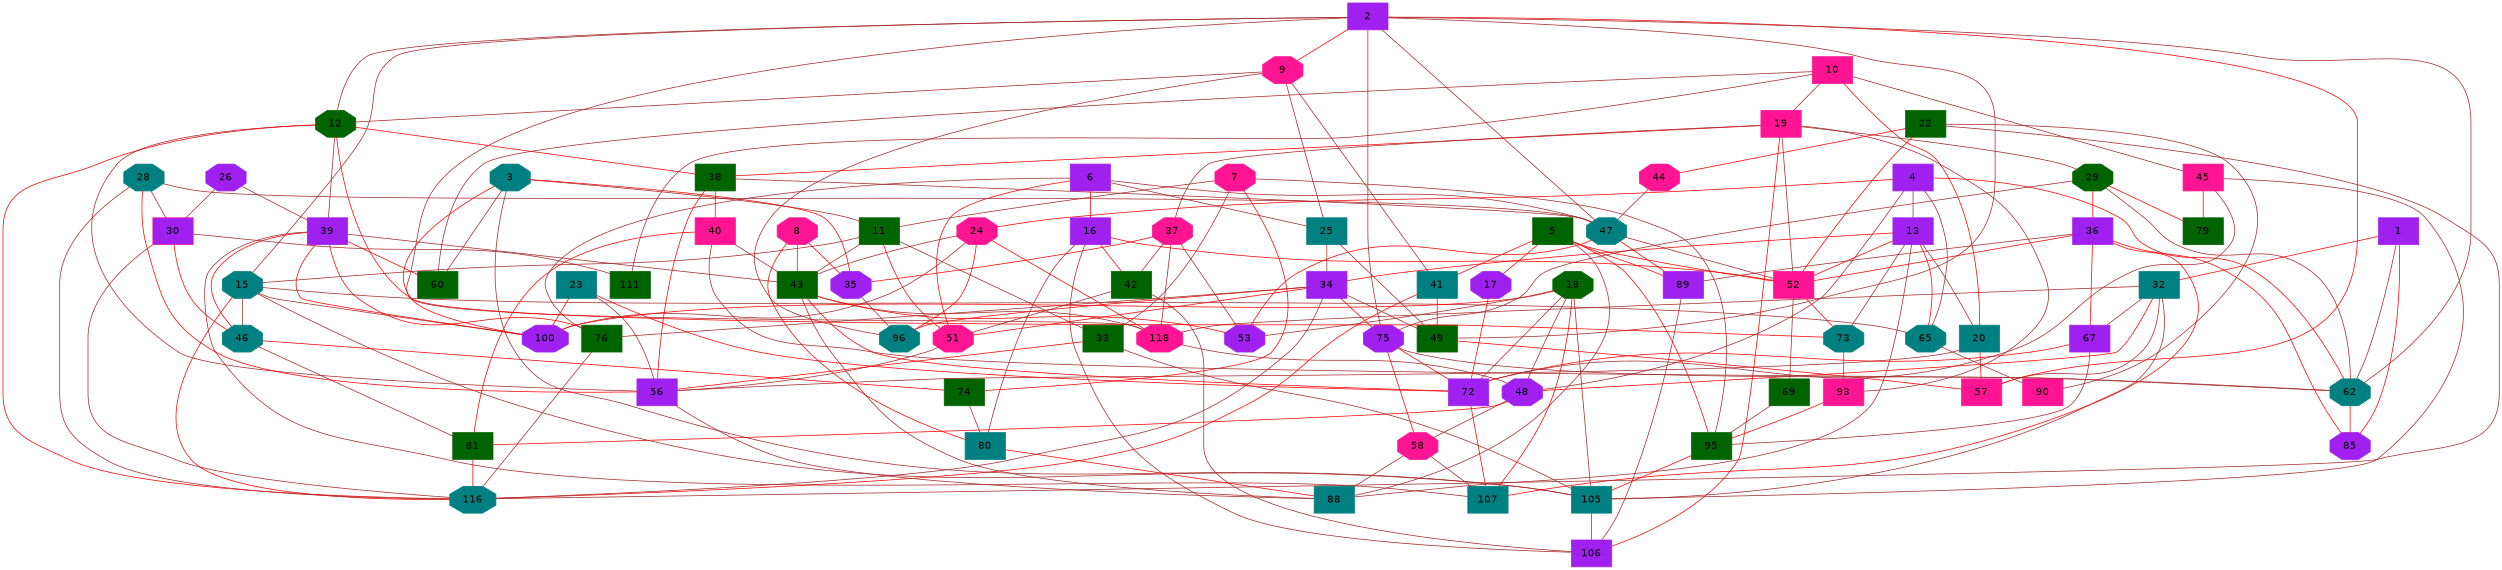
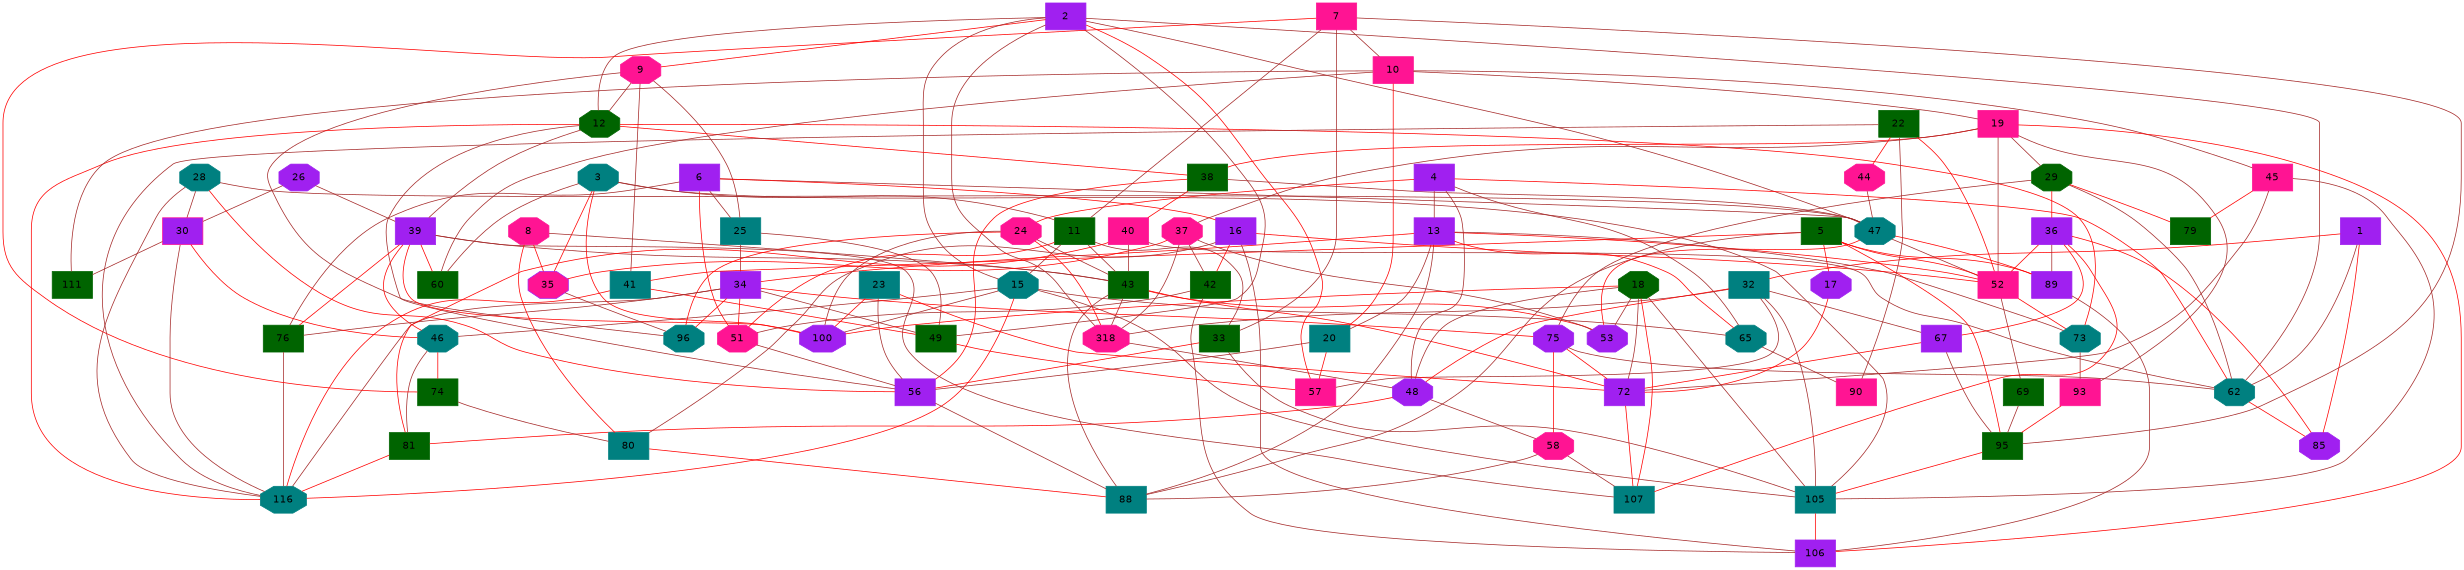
  graph {
    fontname="DejaVu Sans"
    node [color=purple fontname="DejaVu Sans" shape=box style=filled]
    edge [color=brown fontname="DejaVu Sans"]
    32 [color=teal super="+104"]
    57 [color=deeppink]
-   118 [color=deeppink shape=octagon]
+   118 [color=deeppink shape=octagon label=318]
    105 [color=teal super="+110"]
    48 [shape=octagon super="+109"]
    67 [super="+120"]
    1
    62 [color=teal shape=octagon super="+94"]
    85 [shape=octagon]
    52 [color=deeppink super="+101"]
    73 [color=teal shape=octagon]
    69 [color=darkgreen]
    2 [super="+37"]
    9 [color=deeppink shape=octagon super="+117"]
    12 [color=darkgreen shape=octagon super="+54"]
    15 [color=teal shape=octagon super="+108"]
    47 [color=teal shape=octagon super="+71"]
    49 [color=darkgreen super="+103"]
    n19 [label=75 shape=octagon super="+102"]
    41 [color=teal]
    25 [color=teal]
    96 [color=teal shape=octagon super="+122"]
    38 [color=darkgreen super="+98"]
    39 [super="+84"]
    56 [super="+113"]
    116 [color=teal shape=octagon]
    100 [shape=octagon super="+123"]
    65 [color=teal shape=octagon]
    46 [color=teal shape=octagon]
    n30 [label=89 super="+119"]
    53 [shape=octagon super="+114"]
    72 [super="+99"]
    58 [color=deeppink shape=octagon]
    11 [color=darkgreen super="+86"]
    51 [color=deeppink shape=octagon super="+124"]
    33 [color=darkgreen]
    43 [color=darkgreen super="+68"]
    3 [color=teal shape=octagon]
-   35 [shape=octagon]
+   35 [shape=octagon fillcolor=deeppink]
    60 [color=darkgreen super="+75"]
    106 [super="+121"]
    4 [super="+61"]
    13 [super="+112"]
    24 [color=deeppink shape=octagon super="+63"]
    88 [color=teal super="+89"]
    20 [color=teal super="+70"]
    34 [super="+78"]
    81 [color=darkgreen]
    90 [color=deeppink]
    5 [color=darkgreen super="+91"]
    17 [shape=octagon]
    95 [color=darkgreen super="+97"]
    6 [super="+14"]
    16 [super="+50"]
    76 [color=darkgreen super="+87"]
    80 [color=teal]
    42 [color=darkgreen]
-   7 [color=deeppink shape=octagon super="+92"]
+   7 [color=deeppink super="+92"]
    10 [color=deeppink super="+82"]
    74 [color=darkgreen]
    19 [color=deeppink super="+27"]
    45 [color=deeppink super="+77"]
    111 [color=darkgreen]
    8 [color=deeppink shape=octagon]
    29 [color=darkgreen shape=octagon super="+64"]
    n66 [color=deeppink label=37 shape=octagon]
    93 [color=deeppink]
    79 [color=darkgreen]
    40 [color=deeppink]
    107 [color=teal super="+115"]
    18 [color=darkgreen shape=octagon super="+21"]
    36 [super="+66"]
    22 [color=darkgreen]
    44 [color=deeppink shape=octagon]
    23 [color=teal]
    30 [color=deeppink fillcolor=purple super="+59"]
    26 [shape=octagon]
    28 [color=teal shape=octagon]
    32 -- 57
    32 -- 118
    32 -- 105
    32 -- 48 [color=red]
    32 -- 67
    118 -- 48
    105 -- 106 [color=red]
    48 -- 58
    48 -- 81 [color=red]
    67 -- 72 [color=red]
    67 -- 95
    1 -- 32 [color=red]
    1 -- 62
    1 -- 85 [color=red]
    62 -- 85 [color=red]
    52 -- 73 [color=red]
    52 -- 69
    73 -- 93
    69 -- 95
    2 -- 57 [color=red]
    2 -- 118
    2 -- 62
    2 -- 9 [color=red]
    2 -- 12
    2 -- 15
    2 -- 47
    2 -- 49
-   2 -- n19
    9 -- 12
    9 -- 41
    9 -- 25
    9 -- 96
    12 -- 73 [color=red]
    12 -- 38 [color=red]
    12 -- 39
    12 -- 56
    12 -- 116 [color=red]
    15 -- 105
    15 -- 116 [color=red]
    15 -- 100
    15 -- 65
    15 -- 46
    47 -- 52
    47 -- n30 [color=red weight=2]
    47 -- 53 [color=red]
    49 -- 57 [color=red]
    n19 -- 62
    n19 -- 72 [color=red]
    n19 -- 58 [color=red]
    41 -- 49 [color=red]
    41 -- 116 [color=red]
    25 -- 49
    25 -- 34
    38 -- 47
    38 -- 56 [color=red]
    38 -- 40 [color=red]
    39 -- 100 [color=red]
    39 -- 46 [color=red]
    39 -- 43
    39 -- 60 [color=red]
    39 -- 76 [color=red]
    39 -- 107
    56 -- 88
    65 -- 90
    46 -- 81
    46 -- 74 [color=red]
    n30 -- 106
    72 -- 107 [color=red]
    58 -- 88
    58 -- 107
    11 -- 15
    11 -- 51 [color=red]
    11 -- 33
    11 -- 43
    51 -- 56
    33 -- 105
    33 -- 56 [color=red]
    43 -- 118
    43 -- 53 [color=red]
    43 -- 72 [color=red]
    43 -- 88
    3 -- 105
    3 -- 100 [color=red]
    3 -- 11
    3 -- 35 [color=red]
    3 -- 60
    35 -- 96
    4 -- 48
    4 -- 62 [color=red]
    4 -- 65
    4 -- 13
    4 -- 24 [color=red]
    13 -- 52 [color=red]
    13 -- 73
    13 -- 65 [color=red]
    13 -- 88
    13 -- 20
    13 -- 34 [color=red]
    24 -- 118 [color=red]
    24 -- 96 [color=red]
    24 -- 100
    24 -- 43
    20 -- 57 [color=red]
    20 -- 56
    34 -- 49
    34 -- n19 [color=red]
    34 -- 96 [color=red weight=2]
    34 -- 116
    34 -- 51 [color=red]
    34 -- 76
    81 -- 116 [color=red]
    5 -- 52 [color=red]
    5 -- 41 [color=red]
    5 -- n30 [color=red]
    5 -- 88
    5 -- 17 [color=red weight=2]
    5 -- 95 [color=red]
    17 -- 72 [color=red]
    95 -- 105 [color=red]
    6 -- 47
    6 -- 25
    6 -- 51 [color=red]
    6 -- 16 [color=red]
    6 -- 76
    16 -- 52 [color=red]
    16 -- 106
    16 -- 80
    16 -- 42 [color=red]
    76 -- 116
    80 -- 88 [color=red]
    42 -- 51
    42 -- 106
    7 -- 11
    7 -- 33
    7 -- 95
+   7 -- 10
    7 -- 74 [color=red]
    10 -- 60
    10 -- 20 [color=red]
    10 -- 19
    10 -- 45 [weight=2]
    10 -- 111
    74 -- 80
    19 -- 52
    19 -- 38 [color=red]
    19 -- 106 [color=red]
    19 -- 29
    19 -- n66
    19 -- 93
    45 -- 105
    45 -- 72
    45 -- 79 [color=red]
    8 -- 43
    8 -- 35 [color=red]
    8 -- 80 [color=red]
    29 -- 62
    29 -- n19
    29 -- 79 [color=red]
    29 -- 36 [color=red]
    n66 -- 118
    n66 -- 53
    n66 -- 35 [color=red]
    n66 -- 42
    93 -- 95 [color=red]
    40 -- 62
    40 -- 43
    40 -- 81 [color=red]
    18 -- 105
    18 -- 48
    18 -- 100 [color=red]
    18 -- 53
    18 -- 72
    18 -- 107 [color=red]
    36 -- 67 [color=red]
    36 -- 85 [color=red]
    36 -- 52 [color=red]
    36 -- n30
    36 -- 107 [color=red weight=2]
    22 -- 52 [color=red]
    22 -- 116
    22 -- 90
    22 -- 44 [color=red]
    44 -- 47
    23 -- 56
    23 -- 100 [color=red]
    23 -- 72 [color=red]
    30 -- 116
    30 -- 46 [color=red]
    30 -- 111
    26 -- 39
    26 -- 30
    28 -- 47
    28 -- 56 [color=red]
    28 -- 116
    28 -- 30
  }
